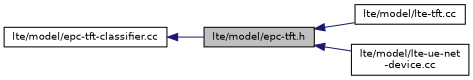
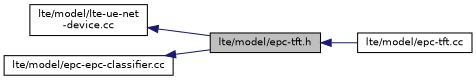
  digraph {
    rankdir=LR
    node [color=black fillcolor=white fontname=Helvetica fontsize=10 shape=record style=filled]
    edge [color=midnightblue dir=back fontname=Helvetica fontsize=10 labelfontname=Helvetica labelfontsize=10 style=solid]
    n1 [fillcolor=grey75 fontcolor=black height=0.2 label="lte/model/epc-tft.h" width=0.4]
-   n2 [height=0.2 label="lte/model/lte-tft.cc" width=0.4]
+   n2 [height=0.2 label="lte/model/epc-tft.cc" width=0.4]
    n3 [height=0.2 label="lte/model/lte-ue-net\l-device.cc" width=0.4]
-   n4 [height=0.2 label="lte/model/epc-tft-classifier.cc" width=0.4]
+   n4 [height=0.2 label="lte/model/epc-epc-classifier.cc" width=0.4]
    n1 -> n2
-   n1 -> n3
+   n3 -> n1
    n4 -> n1
  }
